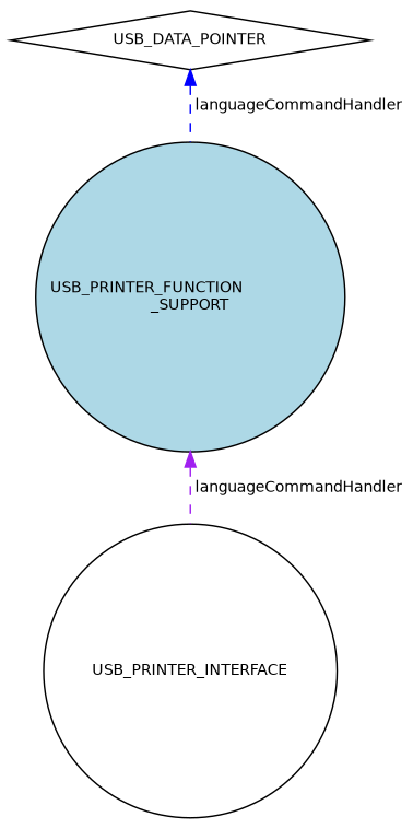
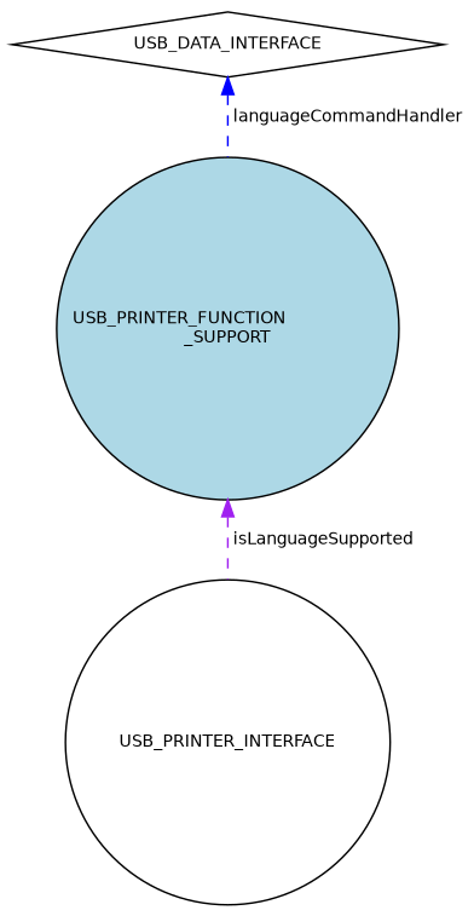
  digraph {
    node [color=black fillcolor=white fontname=Helvetica fontsize=10 shape=circle style=filled]
    edge [dir=back fontname=Helvetica fontsize=10 labelfontname=Helvetica labelfontsize=10 style=dashed]
    n1 [fontcolor=black height=0.2 label=USB_PRINTER_INTERFACE width=0.4]
-   n2 [height=0.2 label=USB_DATA_POINTER shape=diamond width=0.4]
+   n2 [height=0.2 label=USB_DATA_INTERFACE shape=diamond width=0.4]
    n3 [fillcolor=lightblue height=0.2 label="USB_PRINTER_FUNCTION\l_SUPPORT" width=0.4]
    n2 -> n3 [color=blue label=" languageCommandHandler"]
-   n3 -> n1 [color=purple label=" languageCommandHandler"]
+   n3 -> n1 [color=purple label=" isLanguageSupported"]
  }
